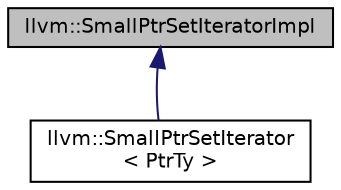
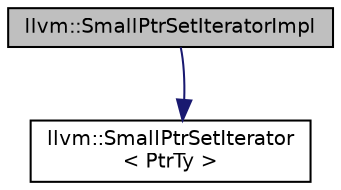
  digraph {
    node [color=black fontname=Helvetica fontsize=10 shape=box]
    n1 [fillcolor=grey75 fontcolor=black height=0.2 label="llvm::SmallPtrSetIteratorImpl" style=filled width=0.4]
    n2 [height=0.2 label="llvm::SmallPtrSetIterator\l\< PtrTy \>" width=0.4]
-   n1 -> n2 [color=midnightblue dir=back fontname=Helvetica fontsize=10 labelfontname=Helvetica labelfontsize=10 style=solid]
+   n2 -> n1 [color=midnightblue dir=back fontname=Helvetica fontsize=10 labelfontname=Helvetica labelfontsize=10 style=solid]
  }
